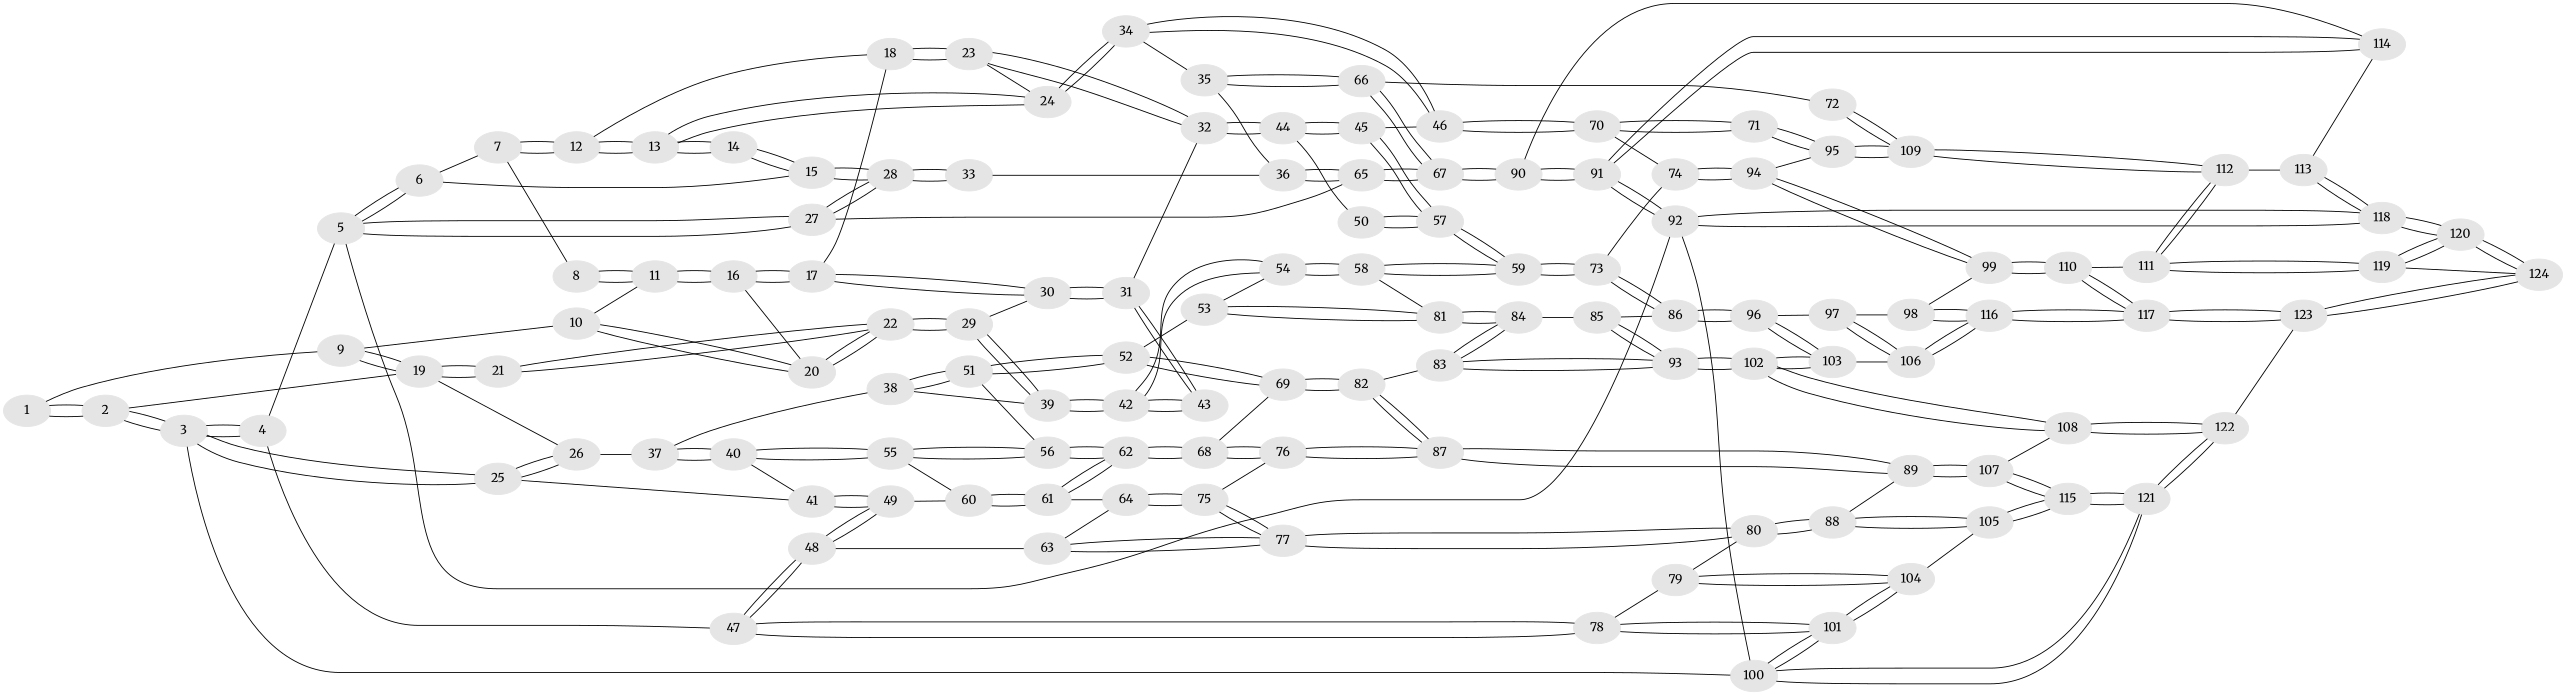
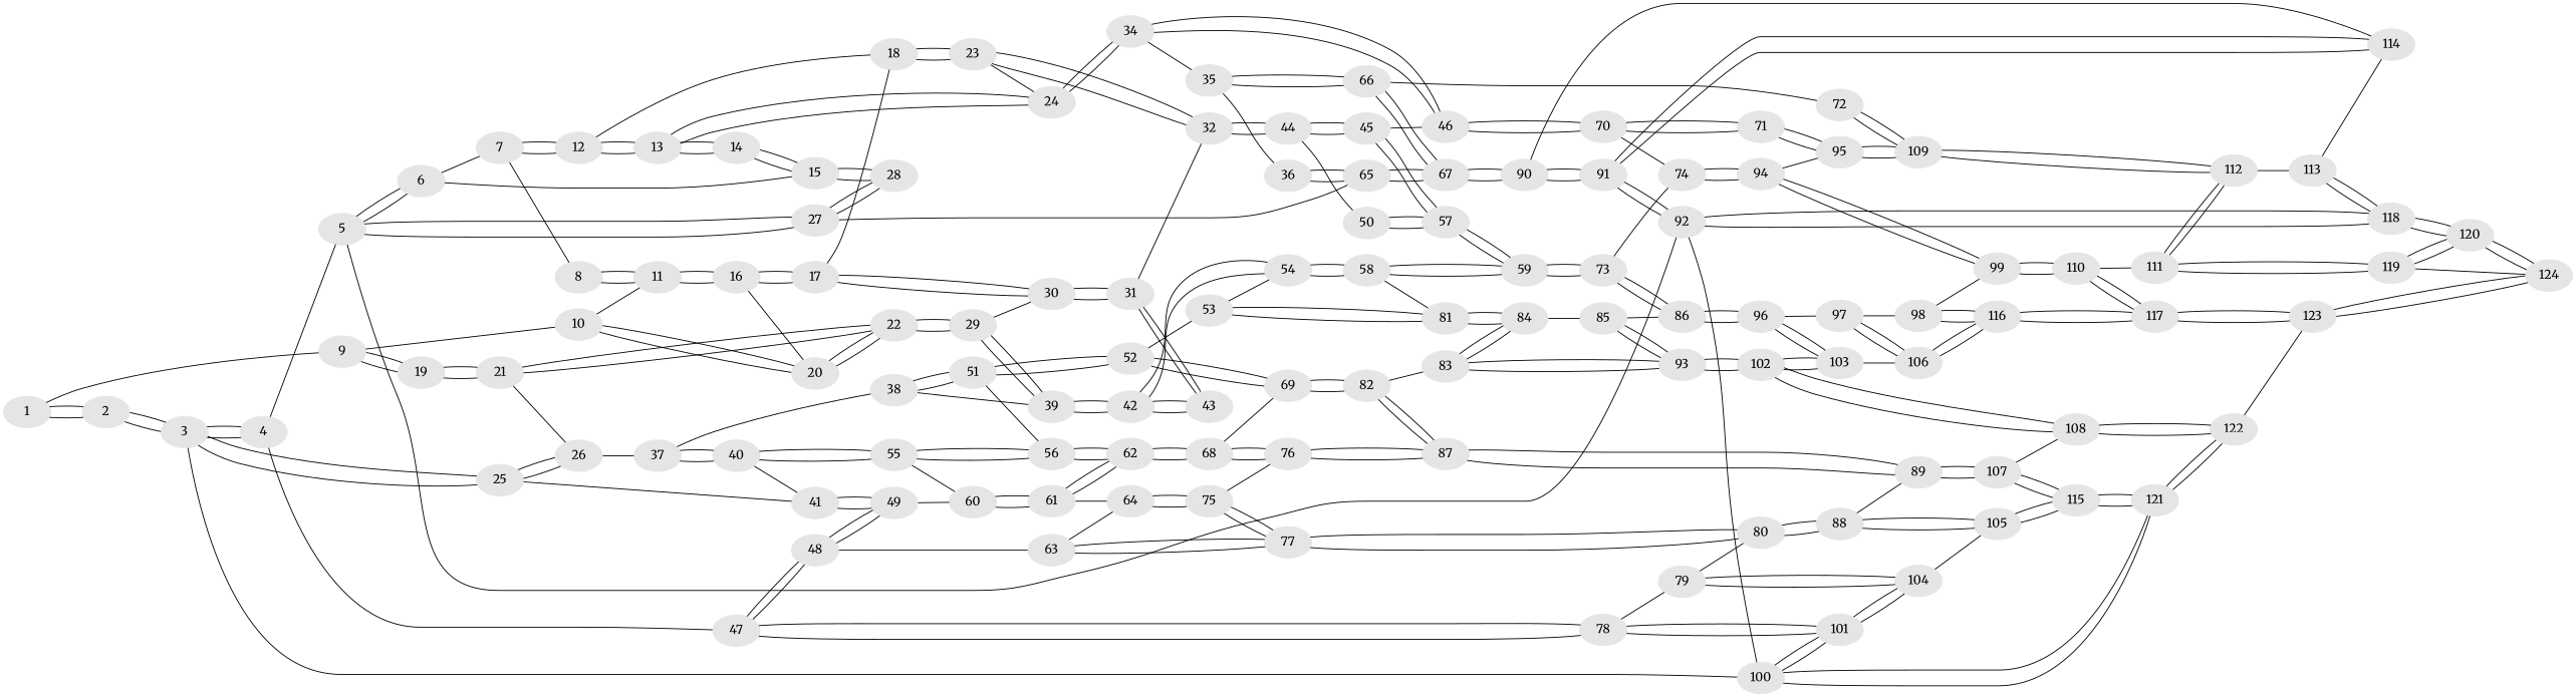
  graph {
    fontname=Merriweather
    rankdir=LR
    node [color=gray90 fontname=Merriweather style=filled]
    edge [fontname=Merriweather]
    1
    2
    9
    3
    19
    10
    4
    25
    100
    21
    5
    47
    26
    41
    6
    27
    92
    48
    78
    101
    121
    7
    15
    28
    65
    118
    8
    12
    11
    13
    18
    16
    20
    22
    17
    14
    24
    23
    34
-   33
    30
    31
    32
    29
    37
    39
    44
    35
    46
    49
    38
    40
    67
    36
    42
    43
    50
    45
    66
    70
    72
    51
    55
    52
    56
    54
    60
    58
    57
    59
    71
    74
    63
    79
    64
    77
    61
    53
    69
    62
    81
    82
    84
    68
    73
    86
    75
    76
    80
    90
    109
    91
    114
    87
    83
    95
    94
    112
    96
    99
    89
    88
    104
    105
    85
    93
    102
    97
    103
    107
    115
    108
    120
    110
    98
    106
    116
    117
    111
    122
    123
    113
    119
    124
    1 -- 2
    1 -- 2
    1 -- 9
    2 -- 3
    2 -- 3
-   2 -- 19
    9 -- 19
    9 -- 19
    9 -- 10
    3 -- 4
    3 -- 4
    3 -- 25
    3 -- 25
    3 -- 100
    19 -- 21
    19 -- 21
    10 -- 11
    10 -- 20
    10 -- 20
    4 -- 5
    4 -- 47
    25 -- 26
    25 -- 26
    25 -- 41
    100 -- 101
    100 -- 101
    100 -- 121
    100 -- 121
-   19 -- 26
+   21 -- 26
    21 -- 22
    21 -- 22
    5 -- 6
    5 -- 6
    5 -- 27
    5 -- 27
    5 -- 92
    47 -- 48
    47 -- 48
    47 -- 78
    47 -- 78
    26 -- 37
    41 -- 49
    41 -- 49
    6 -- 7
    6 -- 15
    27 -- 28
    27 -- 28
    27 -- 65
    92 -- 100
    92 -- 118
    92 -- 118
    48 -- 49
    48 -- 49
    48 -- 63
    78 -- 101
    78 -- 101
    78 -- 79
    101 -- 104
    101 -- 104
    121 -- 122
    121 -- 122
    7 -- 8
    7 -- 12
    7 -- 12
    15 -- 28
    15 -- 28
-   28 -- 33
-   28 -- 33
    65 -- 67
    65 -- 67
    118 -- 120
    118 -- 120
    8 -- 11
    8 -- 11
    12 -- 13
    12 -- 13
    12 -- 18
    11 -- 16
    11 -- 16
    13 -- 14
    13 -- 14
    13 -- 24
    13 -- 24
    18 -- 23
    18 -- 23
    16 -- 20
    16 -- 17
    16 -- 17
    20 -- 22
    20 -- 22
    22 -- 29
    22 -- 29
    17 -- 18
    17 -- 30
    17 -- 30
    14 -- 15
    14 -- 15
    24 -- 34
    24 -- 34
    23 -- 24
    23 -- 32
    23 -- 32
    34 -- 35
    34 -- 46
    34 -- 46
-   33 -- 36
    30 -- 31
    30 -- 31
    31 -- 32
    31 -- 43
    31 -- 43
    32 -- 44
    32 -- 44
    29 -- 30
    29 -- 39
    29 -- 39
    37 -- 38
    37 -- 40
    37 -- 40
    39 -- 42
    39 -- 42
    44 -- 50
    44 -- 45
    44 -- 45
    35 -- 36
    35 -- 66
    35 -- 66
    46 -- 70
    46 -- 70
    49 -- 60
    38 -- 39
    38 -- 51
    38 -- 51
    40 -- 41
    40 -- 55
    40 -- 55
    67 -- 90
    67 -- 90
    36 -- 65
    36 -- 65
    42 -- 43
    42 -- 43
    42 -- 54
    42 -- 54
    50 -- 57
    50 -- 57
    45 -- 46
    45 -- 57
    45 -- 57
    66 -- 67
    66 -- 67
    66 -- 72
    70 -- 71
    70 -- 71
    70 -- 74
    72 -- 109
    72 -- 109
    51 -- 52
    51 -- 52
    51 -- 56
    55 -- 56
    55 -- 56
    55 -- 60
    52 -- 53
    52 -- 69
    52 -- 69
    56 -- 62
    56 -- 62
    54 -- 58
    54 -- 58
    60 -- 61
    60 -- 61
    58 -- 59
    58 -- 59
    58 -- 81
    57 -- 59
    57 -- 59
    59 -- 73
    59 -- 73
    71 -- 95
    71 -- 95
    74 -- 94
    74 -- 94
    63 -- 64
    63 -- 77
    63 -- 77
    79 -- 80
    79 -- 104
    79 -- 104
    64 -- 75
    64 -- 75
    77 -- 80
    77 -- 80
    61 -- 64
    61 -- 62
    61 -- 62
    53 -- 54
    53 -- 81
    53 -- 81
    69 -- 82
    69 -- 82
    62 -- 68
    62 -- 68
    81 -- 84
    81 -- 84
    82 -- 87
    82 -- 87
    82 -- 83
    84 -- 85
    68 -- 69
    68 -- 76
    68 -- 76
    73 -- 74
    73 -- 86
    73 -- 86
    86 -- 96
    86 -- 96
    75 -- 77
    75 -- 77
    75 -- 76
    76 -- 87
    76 -- 87
    80 -- 88
    80 -- 88
    90 -- 91
    90 -- 91
    90 -- 114
    109 -- 112
    109 -- 112
    91 -- 92
    91 -- 92
    91 -- 114
    91 -- 114
    87 -- 89
    87 -- 89
    83 -- 84
    83 -- 84
    83 -- 93
    83 -- 93
    95 -- 109
    95 -- 109
    94 -- 95
    94 -- 99
    94 -- 99
    112 -- 113
    96 -- 97
    96 -- 103
    96 -- 103
    99 -- 110
    99 -- 110
    89 -- 107
    89 -- 107
    88 -- 89
    88 -- 105
    88 -- 105
    104 -- 105
    105 -- 115
    105 -- 115
    85 -- 86
    85 -- 93
    85 -- 93
    93 -- 102
    93 -- 102
    102 -- 103
    102 -- 103
    102 -- 108
    102 -- 108
    97 -- 98
    97 -- 106
    97 -- 106
    103 -- 106
    107 -- 115
    107 -- 115
    107 -- 108
    115 -- 121
    115 -- 121
    108 -- 122
    108 -- 122
    120 -- 124
    120 -- 124
    110 -- 117
    110 -- 117
    110 -- 111
    98 -- 99
    98 -- 116
    98 -- 116
    106 -- 116
    106 -- 116
    116 -- 117
    116 -- 117
    117 -- 123
    117 -- 123
    111 -- 112
    111 -- 112
    111 -- 119
    111 -- 119
    122 -- 123
    123 -- 124
    123 -- 124
    113 -- 118
    113 -- 118
    113 -- 114
    119 -- 120
    119 -- 120
    119 -- 124
  }
